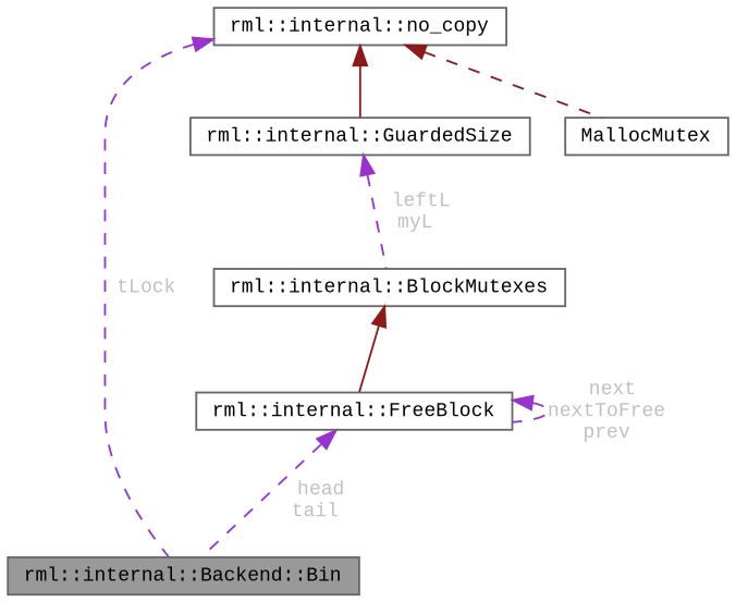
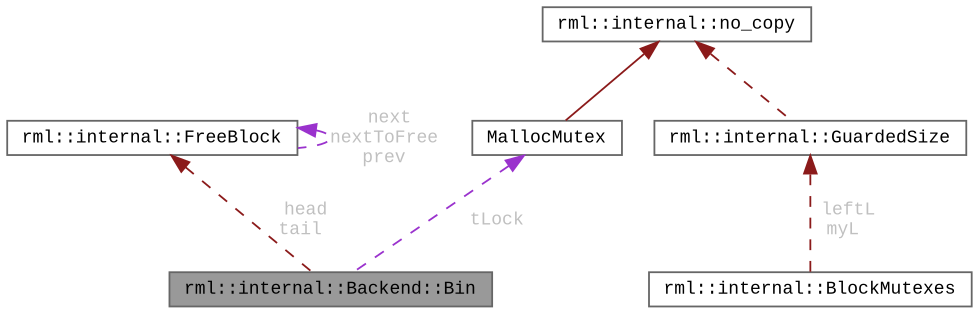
  digraph {
    fontname="Liberation Mono"
    node [color=gray40 fillcolor=white fontname="Liberation Mono" fontsize=10 shape=box style=filled]
    edge [color=darkorchid3 dir=back fontcolor=grey fontname="Liberation Mono" fontsize=10 labelfontname=Helvetica labelfontsize=10 style=dashed]
    n1 [fillcolor=grey60 fontcolor=black height=0.2 label="rml::internal::Backend::Bin" width=0.4]
    n2 [height=0.2 label="rml::internal::FreeBlock" width=0.4]
    n3 [height=0.2 label="rml::internal::BlockMutexes" width=0.4]
    n4 [height=0.2 label="rml::internal::GuardedSize" width=0.4]
    n5 [height=0.2 label="rml::internal::no_copy" width=0.4]
    n6 [height=0.2 label=MallocMutex width=0.4]
-   n2 -> n1 [label=" head\ntail"]
+   n2 -> n1 [color=firebrick4 label=" head\ntail"]
    n2 -> n2 [label=" next\nnextToFree\nprev"]
-   n3 -> n2 [color=firebrick4 style=solid fontcolor=""]
-   n4 -> n3 [label=" leftL\nmyL"]
-   n5 -> n4 [color=firebrick4 style=solid fontcolor=""]
-   n5 -> n6 [color=firebrick4 fontcolor=""]
-   n5 -> n1 [label=" tLock"]
+   n4 -> n3 [color=firebrick4 label=" leftL\nmyL"]
+   n5 -> n4 [color=firebrick4 fontcolor=""]
+   n5 -> n6 [color=firebrick4 style=solid fontcolor=""]
+   n6 -> n1 [label=" tLock"]
  }
